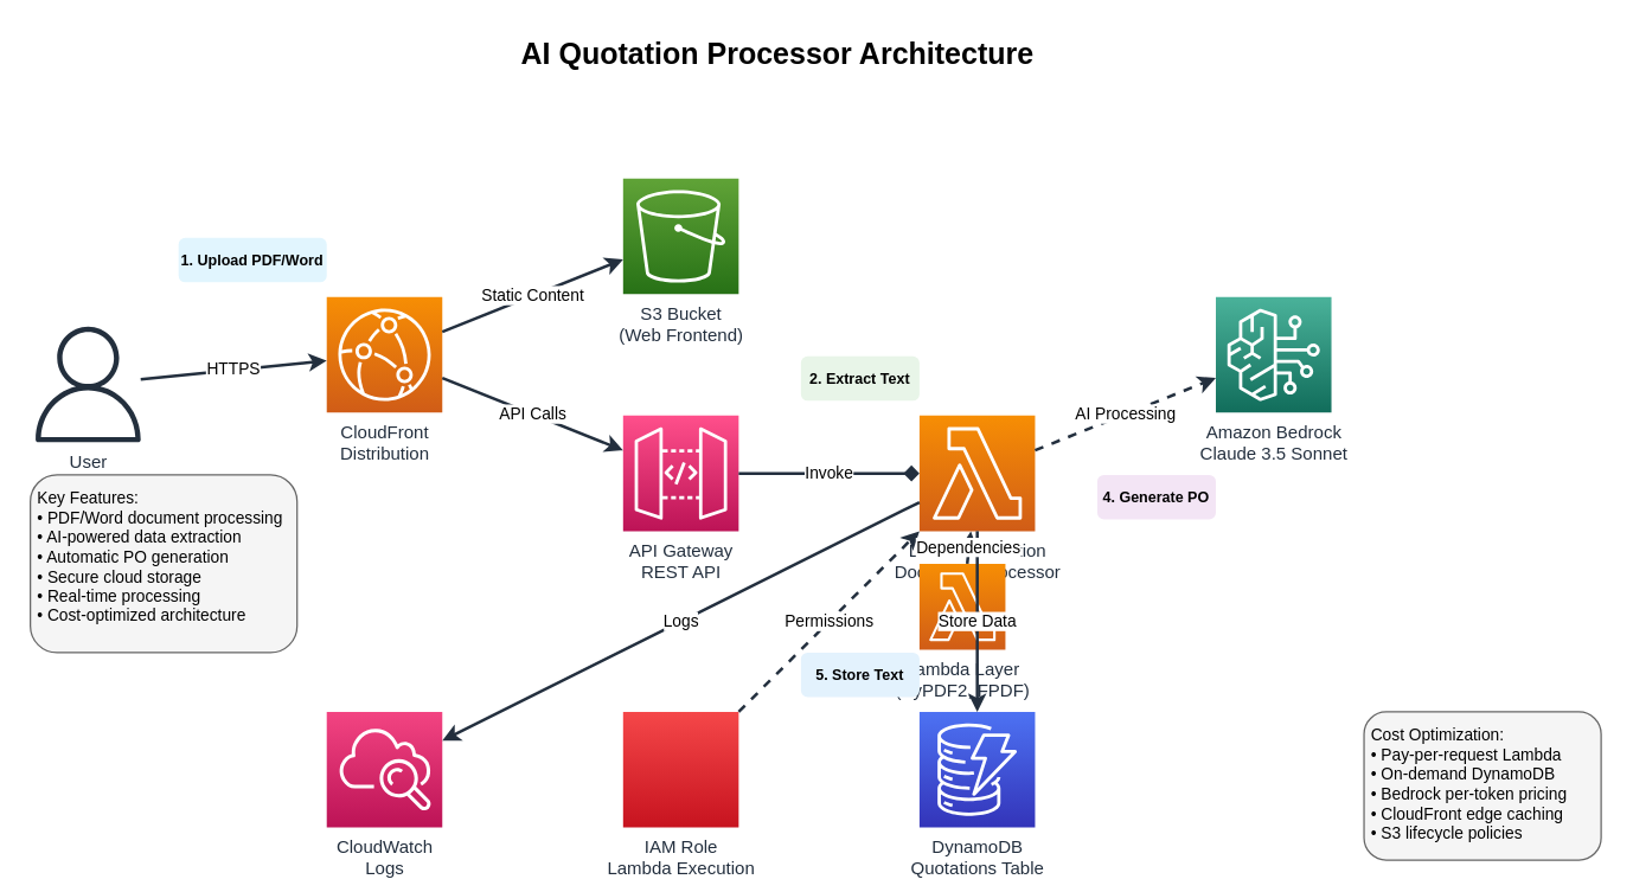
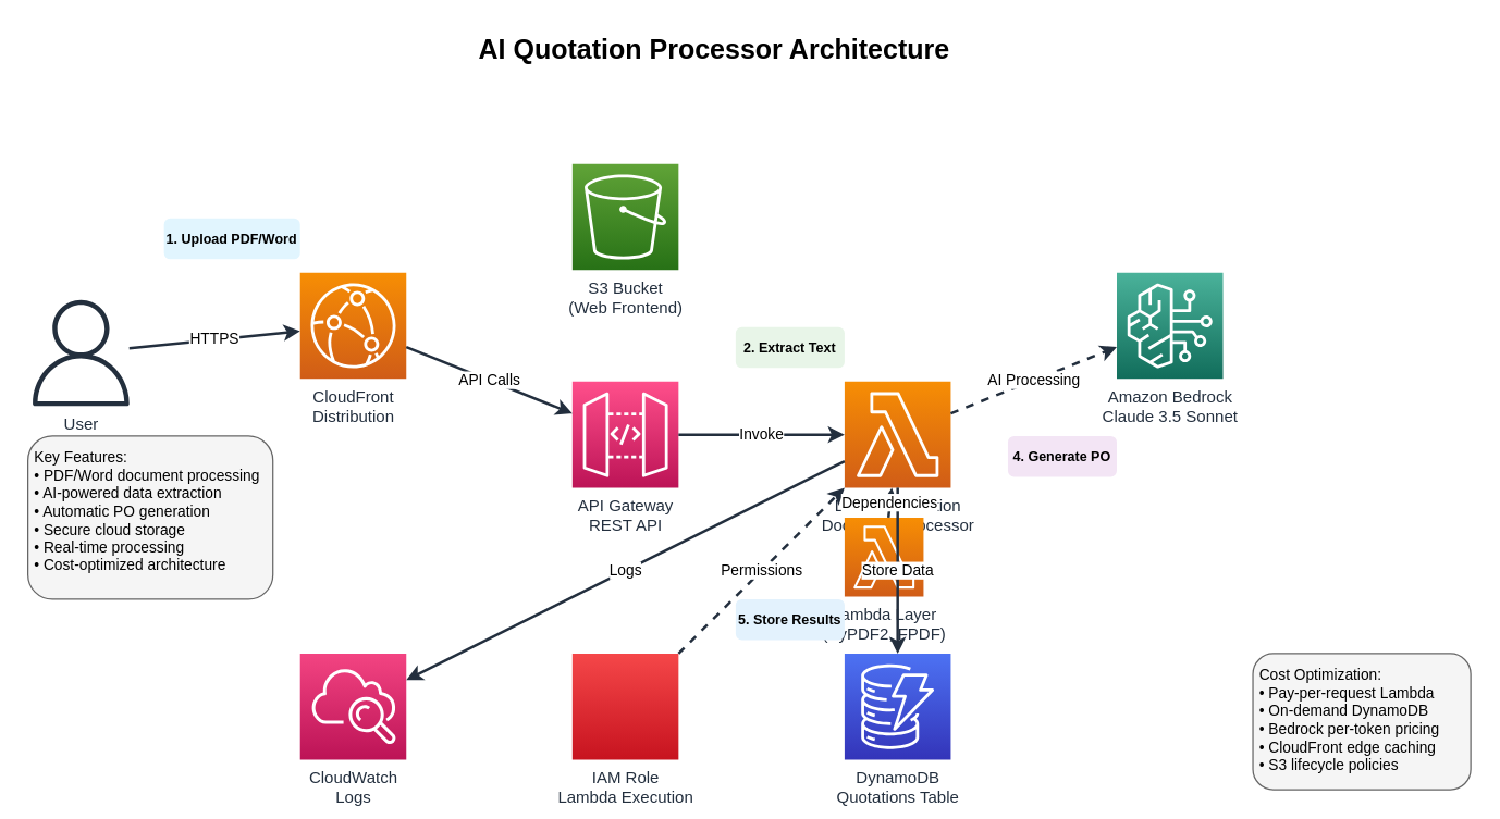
  <mxCell id="0" />
  <mxCell id="1" parent="0" />
  <mxCell id="2" value="AI Quotation Processor Architecture" style="text;html=1;strokeColor=none;fillColor=none;align=center;verticalAlign=middle;whiteSpace=wrap;rounded=0;fontSize=20;fontStyle=1;" vertex="1" parent="1"><mxGeometry x="340" y="20" width="369" height="30" as="geometry" /></mxCell>
  <mxCell id="3" value="User" style="sketch=0;outlineConnect=0;fontColor=#232F3E;gradientColor=none;fillColor=#232F3D;strokeColor=none;dashed=0;verticalLabelPosition=bottom;verticalAlign=top;align=center;html=1;fontSize=12;fontStyle=0;aspect=fixed;pointerEvents=1;shape=mxgraph.aws4.user;" vertex="1" parent="1"><mxGeometry x="20" y="220" width="78" height="78" as="geometry" /></mxCell>
  <mxCell id="4" value="CloudFront&#10;Distribution" style="sketch=0;points=[[0,0,0],[0.25,0,0],[0.5,0,0],[0.75,0,0],[1,0,0],[0,1,0],[0.25,1,0],[0.5,1,0],[0.75,1,0],[1,1,0],[0,0.25,0],[0,0.5,0],[0,0.75,0],[1,0.25,0],[1,0.5,0],[1,0.75,0]];outlineConnect=0;fontColor=#232F3E;gradientColor=#F78E04;gradientDirection=north;fillColor=#D05C17;strokeColor=#ffffff;dashed=0;verticalLabelPosition=bottom;verticalAlign=top;align=center;html=1;fontSize=12;fontStyle=0;aspect=fixed;shape=mxgraph.aws4.resourceIcon;resIcon=mxgraph.aws4.cloudfront;" vertex="1" parent="1"><mxGeometry x="220" y="200" width="78" height="78" as="geometry" /></mxCell>
  <mxCell id="5" value="S3 Bucket&#10;(Web Frontend)" style="sketch=0;points=[[0,0,0],[0.25,0,0],[0.5,0,0],[0.75,0,0],[1,0,0],[0,1,0],[0.25,1,0],[0.5,1,0],[0.75,1,0],[1,1,0],[0,0.25,0],[0,0.5,0],[0,0.75,0],[1,0.25,0],[1,0.5,0],[1,0.75,0]];outlineConnect=0;fontColor=#232F3E;gradientColor=#60A337;gradientDirection=north;fillColor=#277116;strokeColor=#ffffff;dashed=0;verticalLabelPosition=bottom;verticalAlign=top;align=center;html=1;fontSize=12;fontStyle=0;aspect=fixed;shape=mxgraph.aws4.resourceIcon;resIcon=mxgraph.aws4.s3;" vertex="1" parent="1"><mxGeometry x="420" y="120" width="78" height="78" as="geometry" /></mxCell>
  <mxCell id="6" value="API Gateway&#10;REST API" style="sketch=0;points=[[0,0,0],[0.25,0,0],[0.5,0,0],[0.75,0,0],[1,0,0],[0,1,0],[0.25,1,0],[0.5,1,0],[0.75,1,0],[1,1,0],[0,0.25,0],[0,0.5,0],[0,0.75,0],[1,0.25,0],[1,0.5,0],[1,0.75,0]];outlineConnect=0;fontColor=#232F3E;gradientColor=#FF4F8B;gradientDirection=north;fillColor=#BC1356;strokeColor=#ffffff;dashed=0;verticalLabelPosition=bottom;verticalAlign=top;align=center;html=1;fontSize=12;fontStyle=0;aspect=fixed;shape=mxgraph.aws4.resourceIcon;resIcon=mxgraph.aws4.api_gateway;" vertex="1" parent="1"><mxGeometry x="420" y="280" width="78" height="78" as="geometry" /></mxCell>
  <mxCell id="7" value="Lambda Function&#10;Document Processor" style="sketch=0;points=[[0,0,0],[0.25,0,0],[0.5,0,0],[0.75,0,0],[1,0,0],[0,1,0],[0.25,1,0],[0.5,1,0],[0.75,1,0],[1,1,0],[0,0.25,0],[0,0.5,0],[0,0.75,0],[1,0.25,0],[1,0.5,0],[1,0.75,0]];outlineConnect=0;fontColor=#232F3E;gradientColor=#F78E04;gradientDirection=north;fillColor=#D05C17;strokeColor=#ffffff;dashed=0;verticalLabelPosition=bottom;verticalAlign=top;align=center;html=1;fontSize=12;fontStyle=0;aspect=fixed;shape=mxgraph.aws4.resourceIcon;resIcon=mxgraph.aws4.lambda;" vertex="1" parent="1"><mxGeometry x="620" y="280" width="78" height="78" as="geometry" /></mxCell>
  <mxCell id="8" value="Lambda Layer&#10;(PyPDF2, FPDF)" style="sketch=0;points=[[0,0,0],[0.25,0,0],[0.5,0,0],[0.75,0,0],[1,0,0],[0,1,0],[0.25,1,0],[0.5,1,0],[0.75,1,0],[1,1,0],[0,0.25,0],[0,0.5,0],[0,0.75,0],[1,0.25,0],[1,0.5,0],[1,0.75,0]];outlineConnect=0;fontColor=#232F3E;gradientColor=#F78E04;gradientDirection=north;fillColor=#D05C17;strokeColor=#ffffff;dashed=0;verticalLabelPosition=bottom;verticalAlign=top;align=center;html=1;fontSize=12;fontStyle=0;aspect=fixed;shape=mxgraph.aws4.resourceIcon;resIcon=mxgraph.aws4.lambda;" vertex="1" parent="1"><mxGeometry x="620" y="380" width="58" height="58" as="geometry" /></mxCell>
  <mxCell id="9" value="Amazon Bedrock&#10;Claude 3.5 Sonnet" style="sketch=0;points=[[0,0,0],[0.25,0,0],[0.5,0,0],[0.75,0,0],[1,0,0],[0,1,0],[0.25,1,0],[0.5,1,0],[0.75,1,0],[1,1,0],[0,0.25,0],[0,0.5,0],[0,0.75,0],[1,0.25,0],[1,0.5,0],[1,0.75,0]];outlineConnect=0;fontColor=#232F3E;gradientColor=#4AB29A;gradientDirection=north;fillColor=#116D5B;strokeColor=#ffffff;dashed=0;verticalLabelPosition=bottom;verticalAlign=top;align=center;html=1;fontSize=12;fontStyle=0;aspect=fixed;shape=mxgraph.aws4.resourceIcon;resIcon=mxgraph.aws4.bedrock;" vertex="1" parent="1"><mxGeometry x="820" y="200" width="78" height="78" as="geometry" /></mxCell>
  <mxCell id="10" value="DynamoDB&#10;Quotations Table" style="sketch=0;points=[[0,0,0],[0.25,0,0],[0.5,0,0],[0.75,0,0],[1,0,0],[0,1,0],[0.25,1,0],[0.5,1,0],[0.75,1,0],[1,1,0],[0,0.25,0],[0,0.5,0],[0,0.75,0],[1,0.25,0],[1,0.5,0],[1,0.75,0]];outlineConnect=0;fontColor=#232F3E;gradientColor=#4D72F3;gradientDirection=north;fillColor=#3334B9;strokeColor=#ffffff;dashed=0;verticalLabelPosition=bottom;verticalAlign=top;align=center;html=1;fontSize=12;fontStyle=0;aspect=fixed;shape=mxgraph.aws4.resourceIcon;resIcon=mxgraph.aws4.dynamodb;" vertex="1" parent="1"><mxGeometry x="620" y="480" width="78" height="78" as="geometry" /></mxCell>
  <mxCell id="11" value="IAM Role&#10;Lambda Execution" style="sketch=0;points=[[0,0,0],[0.25,0,0],[0.5,0,0],[0.75,0,0],[1,0,0],[0,1,0],[0.25,1,0],[0.5,1,0],[0.75,1,0],[1,1,0],[0,0.25,0],[0,0.5,0],[0,0.75,0],[1,0.25,0],[1,0.5,0],[1,0.75,0]];outlineConnect=0;fontColor=#232F3E;gradientColor=#F54749;gradientDirection=north;fillColor=#C7131F;strokeColor=#ffffff;dashed=0;verticalLabelPosition=bottom;verticalAlign=top;align=center;html=1;fontSize=12;fontStyle=0;aspect=fixed;shape=mxgraph.aws4.resourceIcon;resIcon=mxgraph.aws4.iam;" vertex="1" parent="1"><mxGeometry x="420" y="480" width="78" height="78" as="geometry" /></mxCell>
  <mxCell id="12" value="CloudWatch&#10;Logs" style="sketch=0;points=[[0,0,0],[0.25,0,0],[0.5,0,0],[0.75,0,0],[1,0,0],[0,1,0],[0.25,1,0],[0.5,1,0],[0.75,1,0],[1,1,0],[0,0.25,0],[0,0.5,0],[0,0.75,0],[1,0.25,0],[1,0.5,0],[1,0.75,0]];outlineConnect=0;fontColor=#232F3E;gradientColor=#F34482;gradientDirection=north;fillColor=#BC1356;strokeColor=#ffffff;dashed=0;verticalLabelPosition=bottom;verticalAlign=top;align=center;html=1;fontSize=12;fontStyle=0;aspect=fixed;shape=mxgraph.aws4.resourceIcon;resIcon=mxgraph.aws4.cloudwatch;" vertex="1" parent="1"><mxGeometry x="220" y="480" width="78" height="78" as="geometry" /></mxCell>
  <mxCell id="13" value="HTTPS" style="endArrow=classic;html=1;rounded=0;strokeColor=#232F3E;strokeWidth=2;" edge="1" parent="1" source="3" target="4"><mxGeometry width="50" height="50" relative="1" as="geometry"><mxPoint x="140" y="300" as="sourcePoint" /><mxPoint x="190" y="250" as="targetPoint" /></mxGeometry></mxCell>
- <mxCell id="14" value="Static Content" style="endArrow=classic;html=1;rounded=0;strokeColor=#232F3E;strokeWidth=2;" edge="1" parent="1" source="4" target="5"><mxGeometry width="50" height="50" relative="1" as="geometry"><mxPoint x="340" y="200" as="sourcePoint" /><mxPoint x="390" y="150" as="targetPoint" /></mxGeometry></mxCell>
  <mxCell id="15" value="API Calls" style="endArrow=classic;html=1;rounded=0;strokeColor=#232F3E;strokeWidth=2;" edge="1" parent="1" source="4" target="6"><mxGeometry width="50" height="50" relative="1" as="geometry"><mxPoint x="340" y="300" as="sourcePoint" /><mxPoint x="390" y="250" as="targetPoint" /></mxGeometry></mxCell>
- <mxCell id="16" value="Invoke" style="endArrow=diamond;html=1;rounded=0;strokeColor=#232F3E;strokeWidth=2;" edge="1" parent="1" source="6" target="7"><mxGeometry width="50" height="50" relative="1" as="geometry"><mxPoint x="540" y="350" as="sourcePoint" /><mxPoint x="590" y="300" as="targetPoint" /></mxGeometry></mxCell>
+ <mxCell id="16" value="Invoke" style="endArrow=classic;html=1;rounded=0;strokeColor=#232F3E;strokeWidth=2;" edge="1" parent="1" source="6" target="7"><mxGeometry width="50" height="50" relative="1" as="geometry"><mxPoint x="540" y="350" as="sourcePoint" /><mxPoint x="590" y="300" as="targetPoint" /></mxGeometry></mxCell>
  <mxCell id="17" value="AI Processing" style="endArrow=classic;html=1;rounded=0;strokeColor=#232F3E;strokeWidth=2;dashed=1;" edge="1" parent="1" source="7" target="9"><mxGeometry width="50" height="50" relative="1" as="geometry"><mxPoint x="740" y="280" as="sourcePoint" /><mxPoint x="790" y="230" as="targetPoint" /></mxGeometry></mxCell>
  <mxCell id="18" value="Store Data" style="endArrow=classic;html=1;rounded=0;strokeColor=#232F3E;strokeWidth=2;" edge="1" parent="1" source="7" target="10"><mxGeometry width="50" height="50" relative="1" as="geometry"><mxPoint x="660" y="400" as="sourcePoint" /><mxPoint x="660" y="450" as="targetPoint" /></mxGeometry></mxCell>
  <mxCell id="19" value="Logs" style="endArrow=classic;html=1;rounded=0;strokeColor=#232F3E;strokeWidth=2;" edge="1" parent="1" source="7" target="12"><mxGeometry width="50" height="50" relative="1" as="geometry"><mxPoint x="540" y="400" as="sourcePoint" /><mxPoint x="340" y="500" as="targetPoint" /></mxGeometry></mxCell>
  <mxCell id="20" value="Permissions" style="endArrow=classic;html=1;rounded=0;strokeColor=#232F3E;strokeWidth=2;dashed=1;" edge="1" parent="1" source="11" target="7"><mxGeometry width="50" height="50" relative="1" as="geometry"><mxPoint x="520" y="450" as="sourcePoint" /><mxPoint x="590" y="380" as="targetPoint" /></mxGeometry></mxCell>
  <mxCell id="21" value="Dependencies" style="endArrow=open;html=1;rounded=0;strokeColor=#232F3E;strokeWidth=2;dashed=1;" edge="1" parent="1" source="8" target="7"><mxGeometry width="50" height="50" relative="1" as="geometry"><mxPoint x="660" y="380" as="sourcePoint" /><mxPoint x="660" y="360" as="targetPoint" /></mxGeometry></mxCell>
  <mxCell id="22" value="1. Upload PDF/Word" style="text;html=1;strokeColor=none;fillColor=#E1F5FE;align=center;verticalAlign=middle;whiteSpace=wrap;rounded=1;fontSize=10;fontStyle=1;" vertex="1" parent="1"><mxGeometry x="120" y="160" width="100" height="30" as="geometry" /></mxCell>
  <mxCell id="23" value="2. Extract Text" style="text;html=1;strokeColor=none;fillColor=#E8F5E8;align=center;verticalAlign=middle;whiteSpace=wrap;rounded=1;fontSize=10;fontStyle=1;" vertex="1" parent="1"><mxGeometry x="540" y="240" width="80" height="30" as="geometry" /></mxCell>
  <mxCell id="24" value="4. Generate PO" style="text;html=1;strokeColor=none;fillColor=#F3E5F5;align=center;verticalAlign=middle;whiteSpace=wrap;rounded=1;fontSize=10;fontStyle=1;" vertex="1" parent="1"><mxGeometry x="740" y="320" width="80" height="30" as="geometry" /></mxCell>
- <mxCell id="25" value="5. Store Text" style="text;html=1;strokeColor=none;fillColor=#E3F2FD;align=center;verticalAlign=middle;whiteSpace=wrap;rounded=1;fontSize=10;fontStyle=1;" vertex="1" parent="1"><mxGeometry x="540" y="440" width="80" height="30" as="geometry" /></mxCell>
+ <mxCell id="25" value="5. Store Results" style="text;html=1;strokeColor=none;fillColor=#E3F2FD;align=center;verticalAlign=middle;whiteSpace=wrap;rounded=1;fontSize=10;fontStyle=1;" vertex="1" parent="1"><mxGeometry x="540" y="440" width="80" height="30" as="geometry" /></mxCell>
  <mxCell id="26" value="Key Features:&#10;• PDF/Word document processing&#10;• AI-powered data extraction&#10;• Automatic PO generation&#10;• Secure cloud storage&#10;• Real-time processing&#10;• Cost-optimized architecture" style="text;html=1;strokeColor=#666666;fillColor=#f5f5f5;align=left;verticalAlign=top;whiteSpace=wrap;rounded=1;fontSize=11;fontStyle=0;spacing=5;" vertex="1" parent="1"><mxGeometry x="20" y="320" width="180" height="120" as="geometry" /></mxCell>
  <mxCell id="27" value="Cost Optimization:&#10;• Pay-per-request Lambda&#10;• On-demand DynamoDB&#10;• Bedrock per-token pricing&#10;• CloudFront edge caching&#10;• S3 lifecycle policies" style="text;html=1;strokeColor=#666666;fillColor=#f5f5f5;align=left;verticalAlign=top;whiteSpace=wrap;rounded=1;fontSize=11;fontStyle=0;spacing=5;" vertex="1" parent="1"><mxGeometry x="920" y="480" width="160" height="100" as="geometry" /></mxCell>
